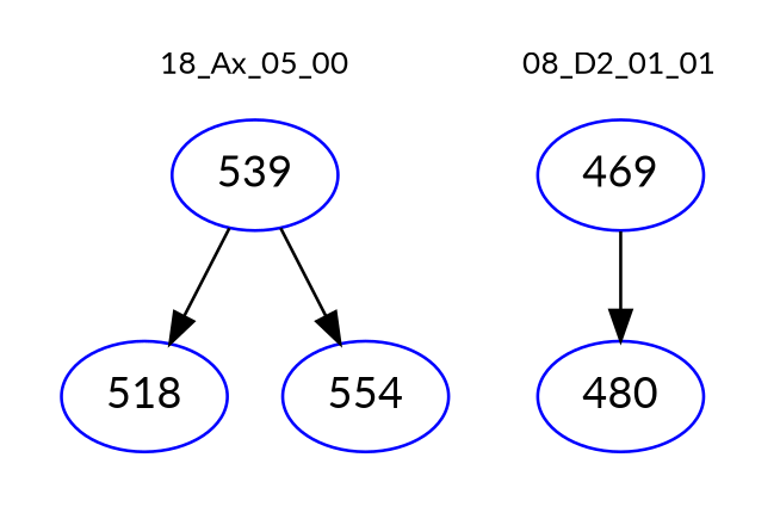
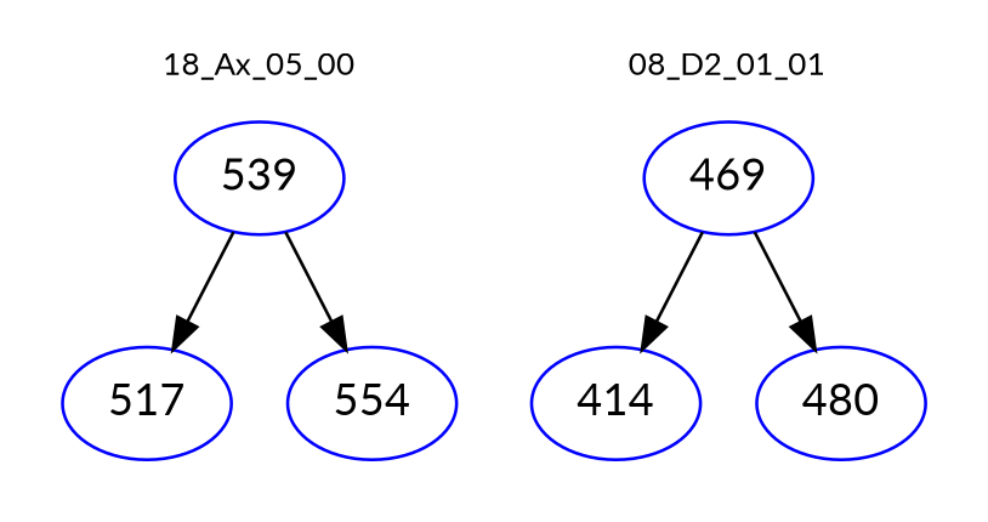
  digraph {
    fontname=Lato
    node [color=blue fontname=Lato]
    edge [color=black fontname=Lato]
    n1 [label=539]
-   n2 [label=518]
+   n2 [label=517]
    n3 [label=554]
    n4 [label=469]
+   n5 [label=414]
    n6 [label=480]
    subgraph cluster_1 {
      color=white
      fontsize=10
      label="18_Ax_05_00"
      n1
      n2
      n3
    }
    subgraph cluster_2 {
      color=white
      fontsize=10
      label="08_D2_01_01"
      n4
+     n5
      n6
    }
    n1 -> n2
    n1 -> n3
+   n4 -> n5
    n4 -> n6
  }
